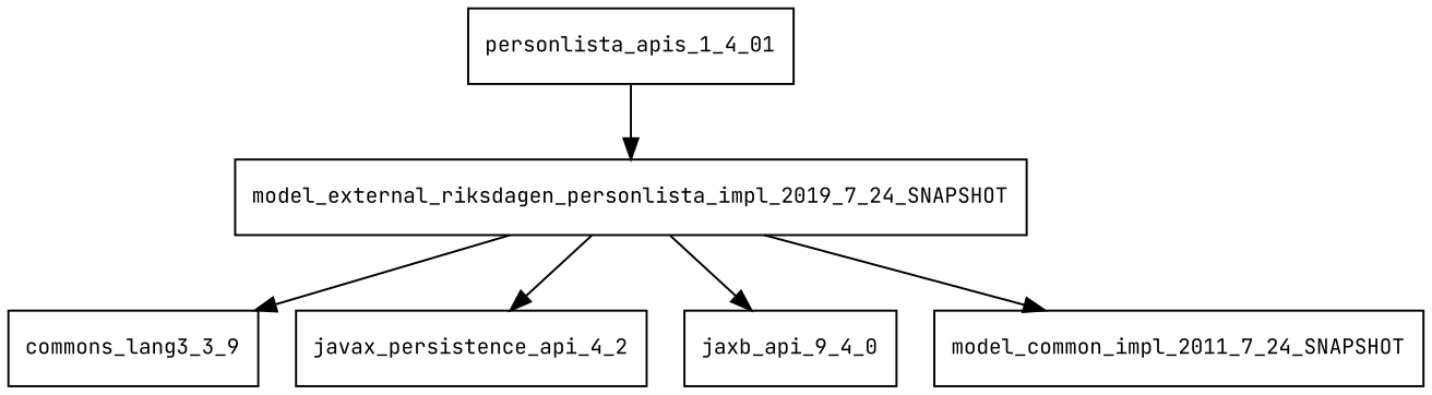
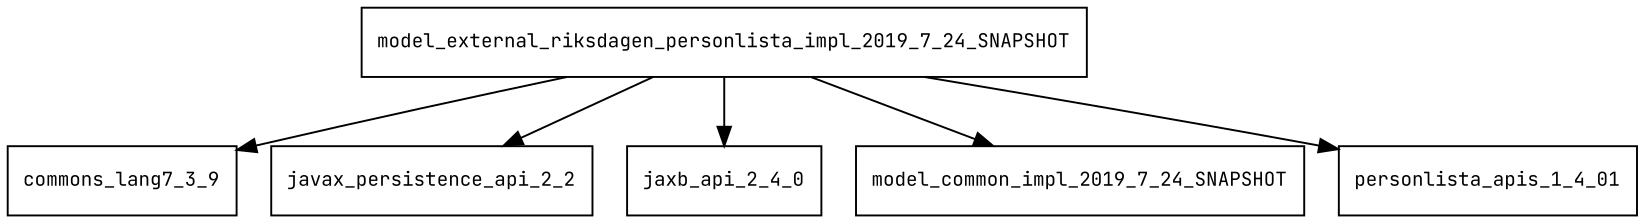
  digraph {
    fontname="JetBrains Mono"
    node [fontname="JetBrains Mono" fontsize=10.0 shape=box]
    edge [fontname="JetBrains Mono"]
    model_external_riksdagen_personlista_impl_2019_7_24_SNAPSHOT
-   commons_lang3_3_9
-   javax_persistence_api_2_2 [label=javax_persistence_api_4_2]
-   jaxb_api_2_4_0 [label=jaxb_api_9_4_0]
-   model_common_impl_2019_7_24_SNAPSHOT [label=model_common_impl_2011_7_24_SNAPSHOT]
+   commons_lang3_3_9 [label=commons_lang7_3_9]
+   javax_persistence_api_2_2
+   jaxb_api_2_4_0
+   model_common_impl_2019_7_24_SNAPSHOT
    n6 [label=personlista_apis_1_4_01]
    model_external_riksdagen_personlista_impl_2019_7_24_SNAPSHOT -> commons_lang3_3_9
    model_external_riksdagen_personlista_impl_2019_7_24_SNAPSHOT -> javax_persistence_api_2_2
    model_external_riksdagen_personlista_impl_2019_7_24_SNAPSHOT -> jaxb_api_2_4_0
    model_external_riksdagen_personlista_impl_2019_7_24_SNAPSHOT -> model_common_impl_2019_7_24_SNAPSHOT
-   n6 -> model_external_riksdagen_personlista_impl_2019_7_24_SNAPSHOT
+   model_external_riksdagen_personlista_impl_2019_7_24_SNAPSHOT -> n6
  }
